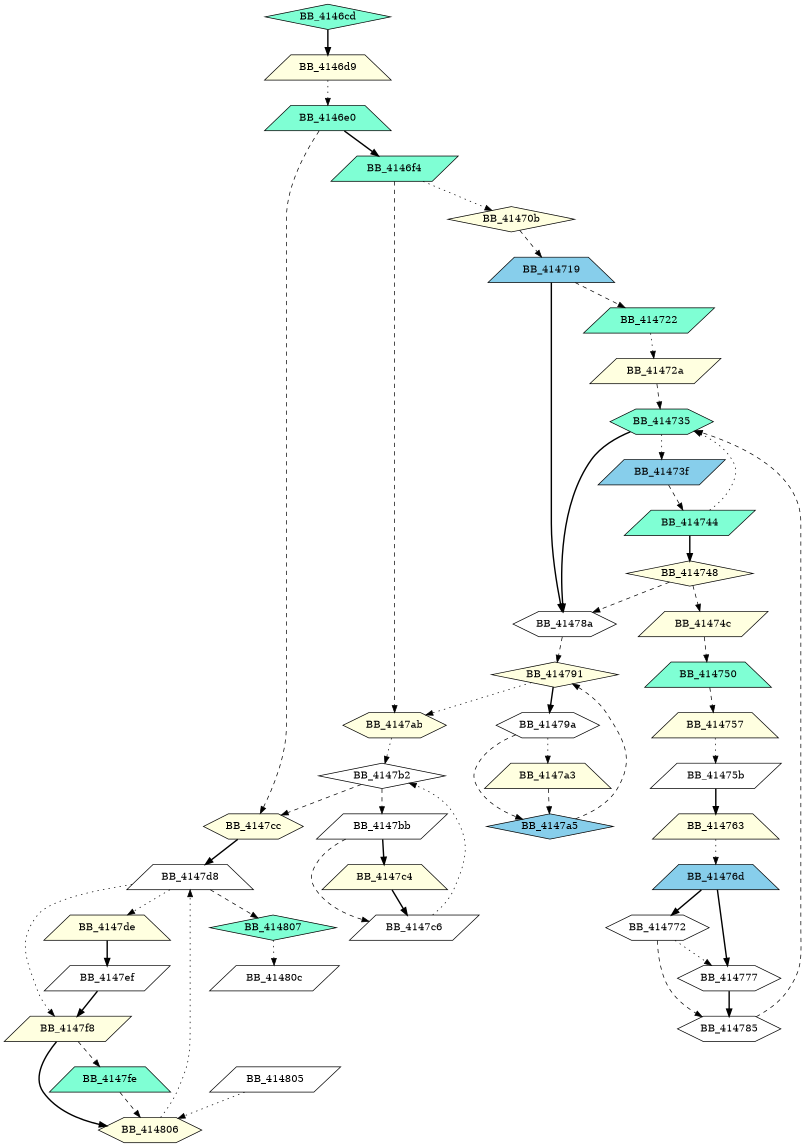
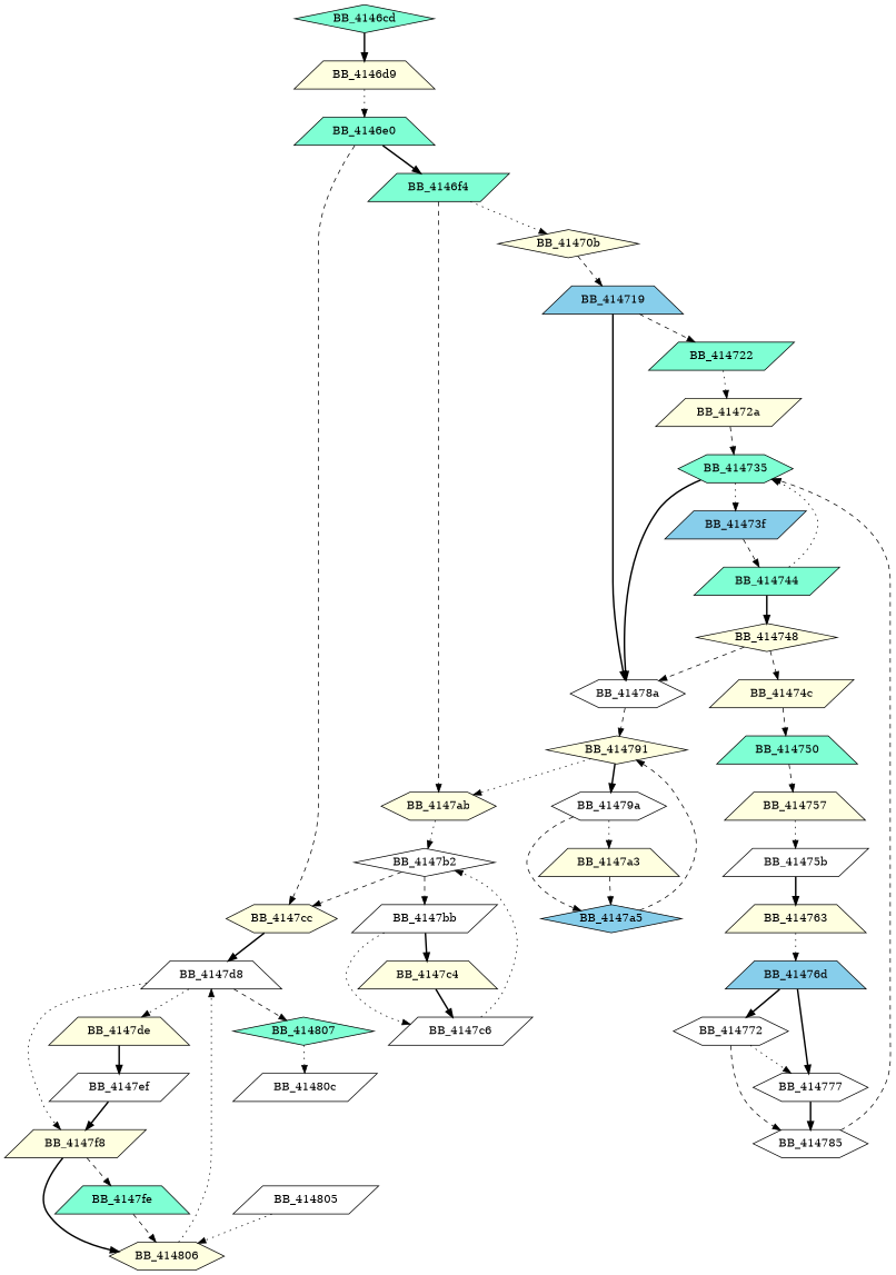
  digraph {
    node [fillcolor=lightyellow shape=parallelogram style=filled]
    edge [style=dashed]
    BB_4146cd [fillcolor=aquamarine shape=diamond]
    BB_4146d9 [shape=trapezium]
    BB_4146e0 [fillcolor=aquamarine shape=trapezium]
    BB_4146f4 [fillcolor=aquamarine]
    BB_4147cc [shape=hexagon]
    BB_41470b [shape=diamond]
    BB_4147ab [shape=hexagon]
    BB_4147d8 [fillcolor=white shape=trapezium]
    BB_414719 [fillcolor=skyblue shape=trapezium]
    BB_4147b2 [fillcolor=white shape=diamond]
    BB_4147de [shape=trapezium]
    BB_4147f8
    BB_414807 [fillcolor=aquamarine shape=diamond]
    BB_414722 [fillcolor=aquamarine]
    BB_41478a [fillcolor=white shape=hexagon]
    BB_4147bb [fillcolor=white]
    BB_41472a
    BB_414791 [shape=diamond]
    BB_414735 [fillcolor=aquamarine shape=hexagon]
    BB_41479a [fillcolor=white shape=hexagon]
    BB_41473f [fillcolor=skyblue]
    BB_414744 [fillcolor=aquamarine]
    BB_414748 [shape=diamond]
    BB_41474c
    BB_414750 [fillcolor=aquamarine shape=trapezium]
    BB_414757 [shape=trapezium]
    BB_41475b [fillcolor=white]
    BB_414763 [shape=trapezium]
    BB_41476d [fillcolor=skyblue shape=trapezium]
    BB_414772 [fillcolor=white shape=hexagon]
    BB_414777 [fillcolor=white shape=hexagon]
    BB_414785 [fillcolor=white shape=hexagon]
    BB_4147a3 [shape=trapezium]
    BB_4147a5 [fillcolor=skyblue shape=diamond]
    BB_4147c4 [shape=trapezium]
    BB_4147c6 [fillcolor=white]
    BB_4147ef [fillcolor=white]
    BB_4147fe [fillcolor=aquamarine shape=trapezium]
    BB_414806 [shape=hexagon]
    BB_41480c [fillcolor=white]
    BB_414805 [fillcolor=white]
    BB_4146cd -> BB_4146d9 [style=bold]
    BB_4146d9 -> BB_4146e0 [style=dotted]
    BB_4146e0 -> BB_4146f4 [style=bold]
    BB_4146e0 -> BB_4147cc
    BB_4146f4 -> BB_41470b [style=dotted]
    BB_4146f4 -> BB_4147ab
    BB_4147cc -> BB_4147d8 [style=bold]
    BB_41470b -> BB_414719
    BB_4147ab -> BB_4147b2 [style=dotted]
    BB_4147d8 -> BB_4147de [style=dotted]
    BB_4147d8 -> BB_4147f8 [style=dotted]
    BB_4147d8 -> BB_414807
    BB_414719 -> BB_414722
    BB_414719 -> BB_41478a [style=bold]
    BB_4147b2 -> BB_4147cc
    BB_4147b2 -> BB_4147bb
    BB_4147de -> BB_4147ef [style=bold]
    BB_4147f8 -> BB_4147fe
    BB_4147f8 -> BB_414806 [style=bold]
    BB_414807 -> BB_41480c [style=dotted]
    BB_414722 -> BB_41472a [style=dotted]
    BB_41478a -> BB_414791
    BB_4147bb -> BB_4147c4 [style=bold]
-   BB_4147bb -> BB_4147c6
+   BB_4147bb -> BB_4147c6 [style=dotted]
    BB_41472a -> BB_414735
    BB_414791 -> BB_4147ab [style=dotted]
    BB_414791 -> BB_41479a [style=bold]
    BB_414735 -> BB_41478a [style=bold]
    BB_414735 -> BB_41473f [style=dotted]
    BB_41479a -> BB_4147a3 [style=dotted]
    BB_41479a -> BB_4147a5
    BB_41473f -> BB_414744
    BB_414744 -> BB_414735 [style=dotted]
    BB_414744 -> BB_414748 [style=bold]
    BB_414748 -> BB_41478a
    BB_414748 -> BB_41474c
    BB_41474c -> BB_414750
    BB_414750 -> BB_414757
    BB_414757 -> BB_41475b [style=dotted]
    BB_41475b -> BB_414763 [style=bold]
    BB_414763 -> BB_41476d [style=dotted]
    BB_41476d -> BB_414772 [style=bold]
    BB_41476d -> BB_414777 [style=bold]
    BB_414772 -> BB_414777 [style=dotted]
    BB_414772 -> BB_414785
    BB_414777 -> BB_414785 [style=bold]
    BB_414785 -> BB_414735
    BB_4147a3 -> BB_4147a5
    BB_4147a5 -> BB_414791
    BB_4147c4 -> BB_4147c6 [style=bold]
    BB_4147c6 -> BB_4147b2 [style=dotted]
    BB_4147ef -> BB_4147f8 [style=bold]
    BB_4147fe -> BB_414806
    BB_414806 -> BB_4147d8 [style=dotted]
    BB_414805 -> BB_414806 [style=dotted]
  }
